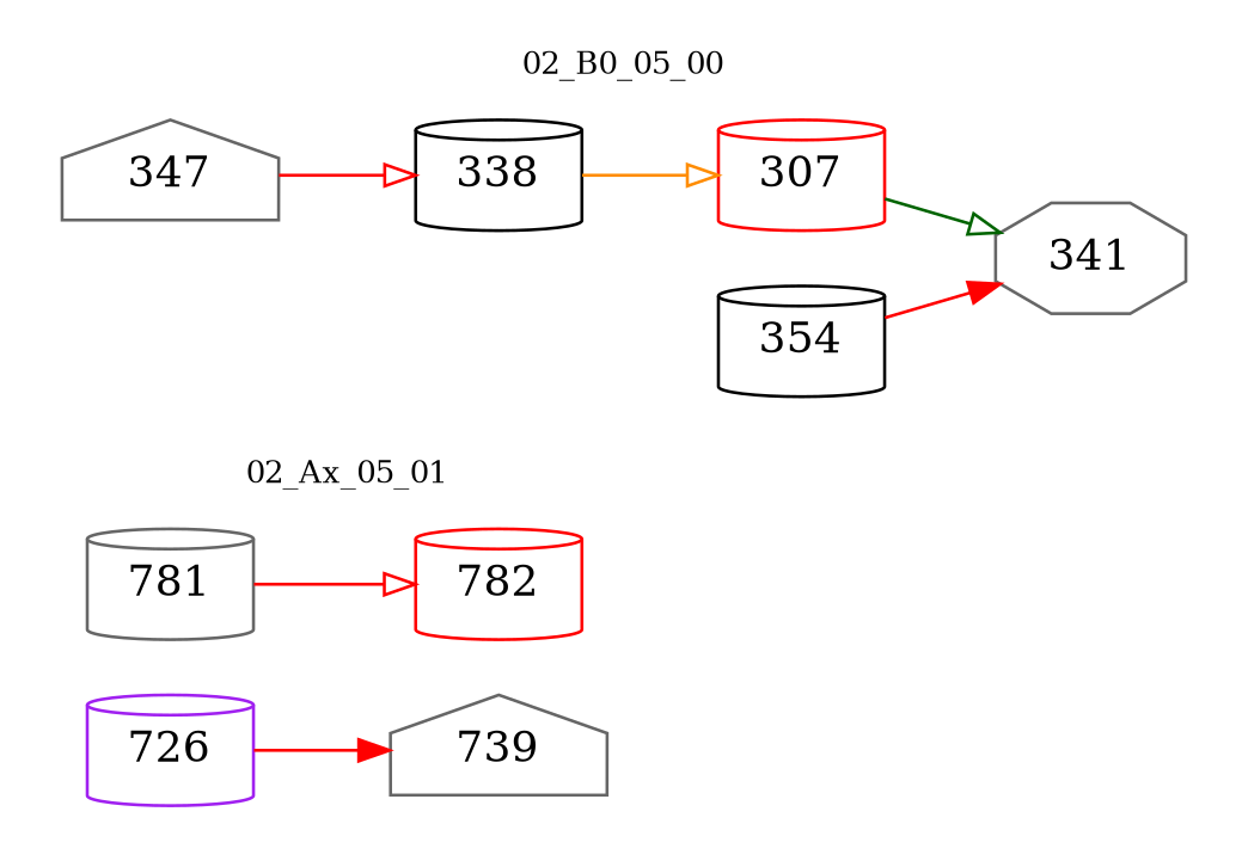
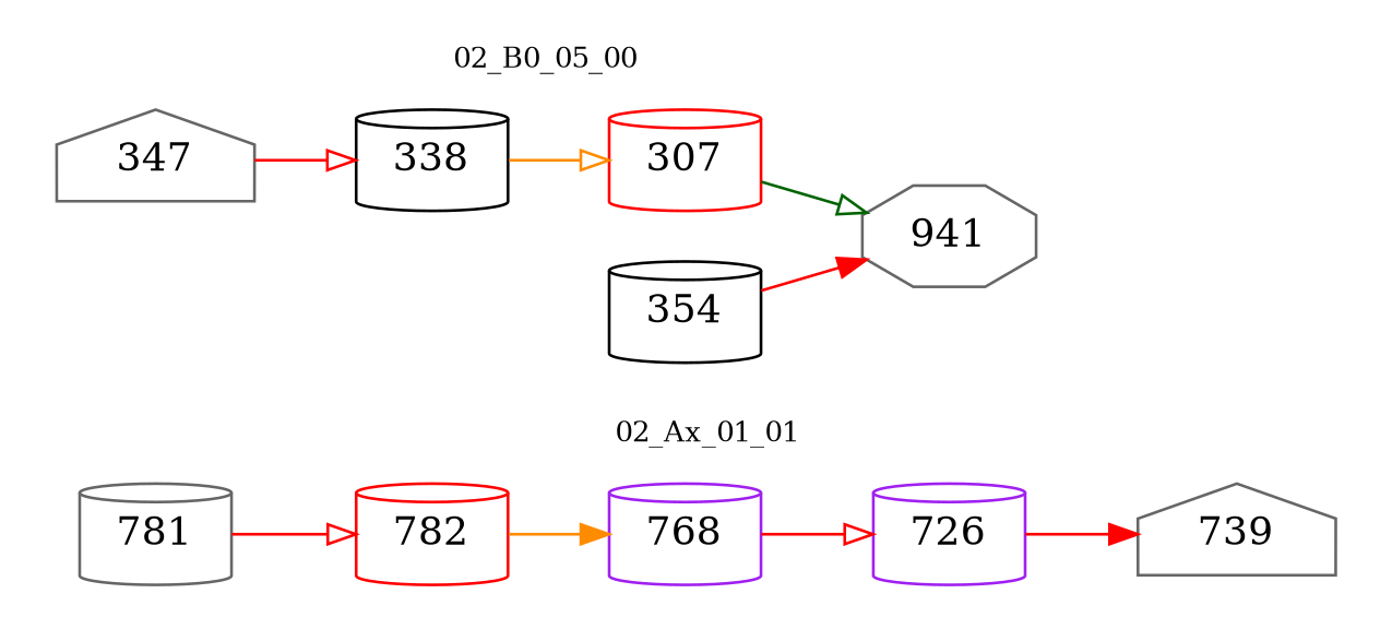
  digraph {
    rankdir=LR
    node [color=gray40 shape=cylinder]
    edge [arrowhead=onormal color=red]
    n1 [label=781]
    n2 [color=red label=782]
+   n3 [color=purple label=768]
    n4 [color=purple label=726]
    n5 [label=739 shape=house]
    n6 [label=347 shape=house]
    n7 [color=black label=338]
    n8 [color=red label=307]
-   n9 [label=341 shape=octagon]
+   n9 [label=941 shape=octagon]
    n10 [color=black label=354]
    subgraph cluster_1 {
      color=white
      fontsize=10
-     label="02_Ax_05_01"
+     label="02_Ax_01_01"
      n1
      n2
+     n3
      n4
      n5
    }
    subgraph cluster_2 {
      color=white
      fontsize=10
      label="02_B0_05_00"
      n6
      n7
      n8
      n9
      n10
    }
    n1 -> n2
+   n2 -> n3 [arrowhead=normal color=darkorange]
+   n3 -> n4
    n4 -> n5 [arrowhead=normal]
    n6 -> n7
    n7 -> n8 [color=darkorange]
    n8 -> n9 [color=darkgreen]
    n10 -> n9 [arrowhead=normal]
  }
